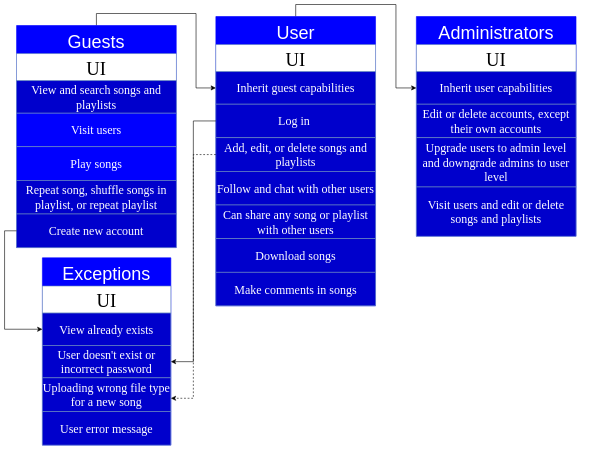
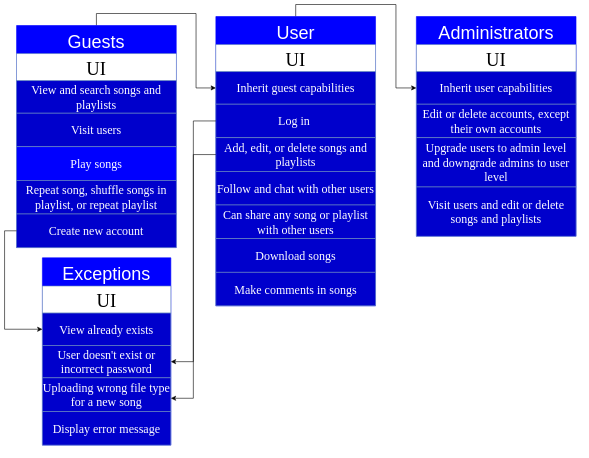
  <mxCell id="0" />
  <mxCell id="1" parent="0" />
  <mxCell id="2" style="edgeStyle=orthogonalEdgeStyle;rounded=0;orthogonalLoop=1;jettySize=auto;html=1;exitX=0.5;exitY=0;exitDx=0;exitDy=0;entryX=0;entryY=0.5;entryDx=0;entryDy=0;" parent="1" source="3" target="22" edge="1"><mxGeometry relative="1" as="geometry" /></mxCell>
  <mxCell id="3" value="User" style="swimlane;fontStyle=0;childLayout=stackLayout;horizontal=1;startSize=47;horizontalStack=0;resizeParent=1;resizeParentMax=0;resizeLast=0;collapsible=1;marginBottom=0;align=center;fontSize=30;fillColor=#0000FF;fontColor=#FFFFFF;strokeColor=#0000FF;" parent="1" vertex="1"><mxGeometry x="352" y="20" width="266" height="482" as="geometry" /></mxCell>
  <mxCell id="4" value="&lt;font face=&quot;Times New Roman&quot; style=&quot;font-size: 31px&quot;&gt;UI&lt;/font&gt;" style="rounded=0;whiteSpace=wrap;html=1;strokeColor=#6c8ebf;fillColor=#FFFFFF;verticalAlign=top;" parent="3" vertex="1"><mxGeometry y="47" width="266" height="45" as="geometry" /></mxCell>
  <mxCell id="5" value="&lt;font color=&quot;#ffffff&quot; face=&quot;Times New Roman&quot; style=&quot;font-size: 20px&quot;&gt;Inherit guest capabilities&lt;/font&gt;" style="rounded=0;whiteSpace=wrap;html=1;strokeColor=#6c8ebf;fillColor=#0000CC;" parent="3" vertex="1"><mxGeometry y="92" width="266" height="54" as="geometry" /></mxCell>
  <mxCell id="6" value="&lt;font color=&quot;#ffffff&quot; face=&quot;Times New Roman&quot; style=&quot;font-size: 20px&quot;&gt;Log in&amp;nbsp;&lt;/font&gt;" style="rounded=0;whiteSpace=wrap;html=1;strokeColor=#6c8ebf;fillColor=#0000CC;" parent="3" vertex="1"><mxGeometry y="146" width="266" height="56" as="geometry" /></mxCell>
  <mxCell id="7" value="&lt;font color=&quot;#ffffff&quot; face=&quot;Times New Roman&quot; style=&quot;font-size: 20px&quot;&gt;Add, edit, or delete songs and playlists&lt;/font&gt;" style="rounded=0;whiteSpace=wrap;html=1;strokeColor=#6c8ebf;fillColor=#0000CC;" parent="3" vertex="1"><mxGeometry y="202" width="266" height="56" as="geometry" /></mxCell>
  <mxCell id="8" value="&lt;font color=&quot;#ffffff&quot; face=&quot;Times New Roman&quot; style=&quot;font-size: 20px&quot;&gt;Follow and chat with other users&lt;/font&gt;" style="rounded=0;whiteSpace=wrap;html=1;strokeColor=#6c8ebf;fillColor=#0000CC;" parent="3" vertex="1"><mxGeometry y="258" width="266" height="56" as="geometry" /></mxCell>
  <mxCell id="9" value="&lt;font color=&quot;#ffffff&quot; face=&quot;Times New Roman&quot; style=&quot;font-size: 20px&quot;&gt;Can share any song or playlist with other users&lt;/font&gt;" style="rounded=0;whiteSpace=wrap;html=1;strokeColor=#6c8ebf;fillColor=#0000CC;" parent="3" vertex="1"><mxGeometry y="314" width="266" height="56" as="geometry" /></mxCell>
  <mxCell id="10" value="&lt;font color=&quot;#ffffff&quot; face=&quot;Times New Roman&quot; style=&quot;font-size: 20px&quot;&gt;Download songs&lt;/font&gt;" style="rounded=0;whiteSpace=wrap;html=1;strokeColor=#6c8ebf;fillColor=#0000CC;" parent="3" vertex="1"><mxGeometry y="370" width="266" height="56" as="geometry" /></mxCell>
  <mxCell id="11" value="&lt;font color=&quot;#ffffff&quot; face=&quot;Times New Roman&quot;&gt;&lt;span style=&quot;font-size: 20px&quot;&gt;Make comments in songs&lt;/span&gt;&lt;/font&gt;" style="rounded=0;whiteSpace=wrap;html=1;strokeColor=#6c8ebf;fillColor=#0000CC;" parent="3" vertex="1"><mxGeometry y="426" width="266" height="56" as="geometry" /></mxCell>
  <mxCell id="12" style="edgeStyle=orthogonalEdgeStyle;rounded=0;orthogonalLoop=1;jettySize=auto;html=1;exitX=0.5;exitY=0;exitDx=0;exitDy=0;" parent="1" source="13" target="5" edge="1"><mxGeometry relative="1" as="geometry" /></mxCell>
  <mxCell id="13" value="Guests" style="swimlane;fontStyle=0;childLayout=stackLayout;horizontal=1;startSize=47;horizontalStack=0;resizeParent=1;resizeParentMax=0;resizeLast=0;collapsible=1;marginBottom=0;align=center;fontSize=30;fillColor=#0000FF;fontColor=#FFFFFF;strokeColor=#0000FF;" parent="1" vertex="1"><mxGeometry x="20" y="35" width="266" height="370" as="geometry" /></mxCell>
  <mxCell id="14" value="&lt;font face=&quot;Times New Roman&quot; style=&quot;font-size: 31px&quot;&gt;UI&lt;/font&gt;" style="rounded=0;whiteSpace=wrap;html=1;strokeColor=#6c8ebf;fillColor=#FFFFFF;verticalAlign=top;" parent="13" vertex="1"><mxGeometry y="47" width="266" height="45" as="geometry" /></mxCell>
  <mxCell id="15" value="&lt;font color=&quot;#ffffff&quot; face=&quot;Times New Roman&quot; style=&quot;font-size: 20px&quot;&gt;View and search songs and playlists&lt;/font&gt;" style="rounded=0;whiteSpace=wrap;html=1;strokeColor=#6c8ebf;fillColor=#0000CC;" parent="13" vertex="1"><mxGeometry y="92" width="266" height="54" as="geometry" /></mxCell>
- <mxCell id="16" value="&lt;font color=&quot;#ffffff&quot; face=&quot;Times New Roman&quot; style=&quot;font-size: 20px&quot;&gt;Visit users&lt;/font&gt;" style="rounded=0;whiteSpace=wrap;html=1;strokeColor=#6c8ebf;fillColor=#0000ff;" parent="13" vertex="1"><mxGeometry y="146" width="266" height="56" as="geometry" /></mxCell>
+ <mxCell id="16" value="&lt;font color=&quot;#ffffff&quot; face=&quot;Times New Roman&quot; style=&quot;font-size: 20px&quot;&gt;Visit users&lt;/font&gt;" style="rounded=0;whiteSpace=wrap;html=1;strokeColor=#6c8ebf;fillColor=#0000CC;" parent="13" vertex="1"><mxGeometry y="146" width="266" height="56" as="geometry" /></mxCell>
  <mxCell id="17" value="&lt;font color=&quot;#ffffff&quot; face=&quot;Times New Roman&quot; style=&quot;font-size: 20px&quot;&gt;Play songs&lt;/font&gt;" style="rounded=0;whiteSpace=wrap;html=1;strokeColor=#6c8ebf;fillColor=#0000ff;" parent="13" vertex="1"><mxGeometry y="202" width="266" height="56" as="geometry" /></mxCell>
  <mxCell id="18" value="&lt;font color=&quot;#ffffff&quot; face=&quot;Times New Roman&quot; style=&quot;font-size: 20px&quot;&gt;Repeat song, shuffle songs in playlist, or repeat playlist&lt;/font&gt;" style="rounded=0;whiteSpace=wrap;html=1;strokeColor=#6c8ebf;fillColor=#0000CC;" parent="13" vertex="1"><mxGeometry y="258" width="266" height="56" as="geometry" /></mxCell>
  <mxCell id="19" value="&lt;font color=&quot;#ffffff&quot; face=&quot;Times New Roman&quot; style=&quot;font-size: 20px&quot;&gt;Create new account&lt;/font&gt;" style="rounded=0;whiteSpace=wrap;html=1;strokeColor=#6c8ebf;fillColor=#0000CC;" parent="13" vertex="1"><mxGeometry y="314" width="266" height="56" as="geometry" /></mxCell>
  <mxCell id="20" value="Administrators" style="swimlane;fontStyle=0;childLayout=stackLayout;horizontal=1;startSize=47;horizontalStack=0;resizeParent=1;resizeParentMax=0;resizeLast=0;collapsible=1;marginBottom=0;align=center;fontSize=30;fillColor=#0000FF;fontColor=#FFFFFF;strokeColor=#0000FF;" parent="1" vertex="1"><mxGeometry x="686" y="20" width="266" height="366" as="geometry" /></mxCell>
  <mxCell id="21" value="&lt;font face=&quot;Times New Roman&quot; style=&quot;font-size: 31px&quot;&gt;UI&lt;/font&gt;" style="rounded=0;whiteSpace=wrap;html=1;strokeColor=#6c8ebf;fillColor=#FFFFFF;verticalAlign=top;" parent="20" vertex="1"><mxGeometry y="47" width="266" height="45" as="geometry" /></mxCell>
  <mxCell id="22" value="&lt;font color=&quot;#ffffff&quot; face=&quot;Times New Roman&quot;&gt;&lt;span style=&quot;font-size: 20px&quot;&gt;Inherit user capabilities&lt;/span&gt;&lt;/font&gt;" style="rounded=0;whiteSpace=wrap;html=1;strokeColor=#6c8ebf;fillColor=#0000CC;" parent="20" vertex="1"><mxGeometry y="92" width="266" height="54" as="geometry" /></mxCell>
  <mxCell id="23" value="&lt;font color=&quot;#ffffff&quot; face=&quot;Times New Roman&quot; style=&quot;font-size: 20px&quot;&gt;Edit or delete accounts, except their own accounts&lt;/font&gt;" style="rounded=0;whiteSpace=wrap;html=1;strokeColor=#6c8ebf;fillColor=#0000CC;" parent="20" vertex="1"><mxGeometry y="146" width="266" height="56" as="geometry" /></mxCell>
  <mxCell id="24" value="&lt;font color=&quot;#ffffff&quot; face=&quot;Times New Roman&quot; style=&quot;font-size: 20px&quot;&gt;Upgrade users to admin level and downgrade admins to user level&lt;/font&gt;" style="rounded=0;whiteSpace=wrap;html=1;strokeColor=#6c8ebf;fillColor=#0000CC;" parent="20" vertex="1"><mxGeometry y="202" width="266" height="82" as="geometry" /></mxCell>
  <mxCell id="25" value="&lt;font color=&quot;#ffffff&quot; face=&quot;Times New Roman&quot; style=&quot;font-size: 20px&quot;&gt;Visit users and edit or delete songs and playlists&lt;/font&gt;" style="rounded=0;whiteSpace=wrap;html=1;strokeColor=#6c8ebf;fillColor=#0000CC;" parent="20" vertex="1"><mxGeometry y="284" width="266" height="82" as="geometry" /></mxCell>
  <mxCell id="26" value="Exceptions" style="swimlane;fontStyle=0;childLayout=stackLayout;horizontal=1;startSize=47;horizontalStack=0;resizeParent=1;resizeParentMax=0;resizeLast=0;collapsible=1;marginBottom=0;align=center;fontSize=30;fillColor=#0000FF;fontColor=#FFFFFF;strokeColor=#0000FF;" parent="1" vertex="1"><mxGeometry x="63" y="422" width="214" height="312" as="geometry" /></mxCell>
  <mxCell id="27" value="&lt;font face=&quot;Times New Roman&quot; style=&quot;font-size: 31px&quot;&gt;UI&lt;/font&gt;" style="rounded=0;whiteSpace=wrap;html=1;strokeColor=#6c8ebf;fillColor=#FFFFFF;verticalAlign=top;" parent="26" vertex="1"><mxGeometry y="47" width="214" height="45" as="geometry" /></mxCell>
  <mxCell id="28" value="&lt;font color=&quot;#ffffff&quot; face=&quot;Times New Roman&quot;&gt;&lt;span style=&quot;font-size: 20px&quot;&gt;View already exists&lt;/span&gt;&lt;/font&gt;" style="rounded=0;whiteSpace=wrap;html=1;strokeColor=#6c8ebf;fillColor=#0000CC;" parent="26" vertex="1"><mxGeometry y="92" width="214" height="54" as="geometry" /></mxCell>
  <mxCell id="29" value="&lt;font color=&quot;#ffffff&quot; face=&quot;Times New Roman&quot;&gt;&lt;span style=&quot;font-size: 20px&quot;&gt;User doesn't exist or incorrect password&lt;/span&gt;&lt;/font&gt;" style="rounded=0;whiteSpace=wrap;html=1;strokeColor=#6c8ebf;fillColor=#0000CC;" parent="26" vertex="1"><mxGeometry y="146" width="214" height="54" as="geometry" /></mxCell>
  <mxCell id="30" value="&lt;font color=&quot;#ffffff&quot; face=&quot;Times New Roman&quot; style=&quot;font-size: 20px&quot;&gt;Uploading wrong file type for a new song&lt;/font&gt;" style="rounded=0;whiteSpace=wrap;html=1;strokeColor=#6c8ebf;fillColor=#0000CC;" parent="26" vertex="1"><mxGeometry y="200" width="214" height="56" as="geometry" /></mxCell>
- <mxCell id="31" value="&lt;font color=&quot;#ffffff&quot; face=&quot;Times New Roman&quot; style=&quot;font-size: 20px&quot;&gt;User error message&lt;/font&gt;" style="rounded=0;whiteSpace=wrap;html=1;strokeColor=#6c8ebf;fillColor=#0000CC;" parent="26" vertex="1"><mxGeometry y="256" width="214" height="56" as="geometry" /></mxCell>
+ <mxCell id="31" value="&lt;font color=&quot;#ffffff&quot; face=&quot;Times New Roman&quot; style=&quot;font-size: 20px&quot;&gt;Display error message&lt;/font&gt;" style="rounded=0;whiteSpace=wrap;html=1;strokeColor=#6c8ebf;fillColor=#0000CC;" parent="26" vertex="1"><mxGeometry y="256" width="214" height="56" as="geometry" /></mxCell>
  <mxCell id="32" style="edgeStyle=orthogonalEdgeStyle;rounded=0;orthogonalLoop=1;jettySize=auto;html=1;exitX=0;exitY=0.5;exitDx=0;exitDy=0;entryX=1;entryY=0.5;entryDx=0;entryDy=0;" parent="1" source="6" target="29" edge="1"><mxGeometry relative="1" as="geometry" /></mxCell>
- <mxCell id="33" style="edgeStyle=orthogonalEdgeStyle;rounded=0;orthogonalLoop=1;jettySize=auto;html=1;exitX=0;exitY=0.5;exitDx=0;exitDy=0;entryX=1;entryY=0.75;entryDx=0;entryDy=0;dashed=1;" parent="1" source="7" target="26" edge="1"><mxGeometry relative="1" as="geometry" /></mxCell>
+ <mxCell id="33" style="edgeStyle=orthogonalEdgeStyle;rounded=0;orthogonalLoop=1;jettySize=auto;html=1;exitX=0;exitY=0.5;exitDx=0;exitDy=0;entryX=1;entryY=0.75;entryDx=0;entryDy=0;" parent="1" source="7" target="26" edge="1"><mxGeometry relative="1" as="geometry" /></mxCell>
  <mxCell id="34" style="edgeStyle=orthogonalEdgeStyle;rounded=0;orthogonalLoop=1;jettySize=auto;html=1;exitX=0;exitY=0.5;exitDx=0;exitDy=0;entryX=0;entryY=0.5;entryDx=0;entryDy=0;" parent="1" source="19" target="28" edge="1"><mxGeometry relative="1" as="geometry" /></mxCell>
